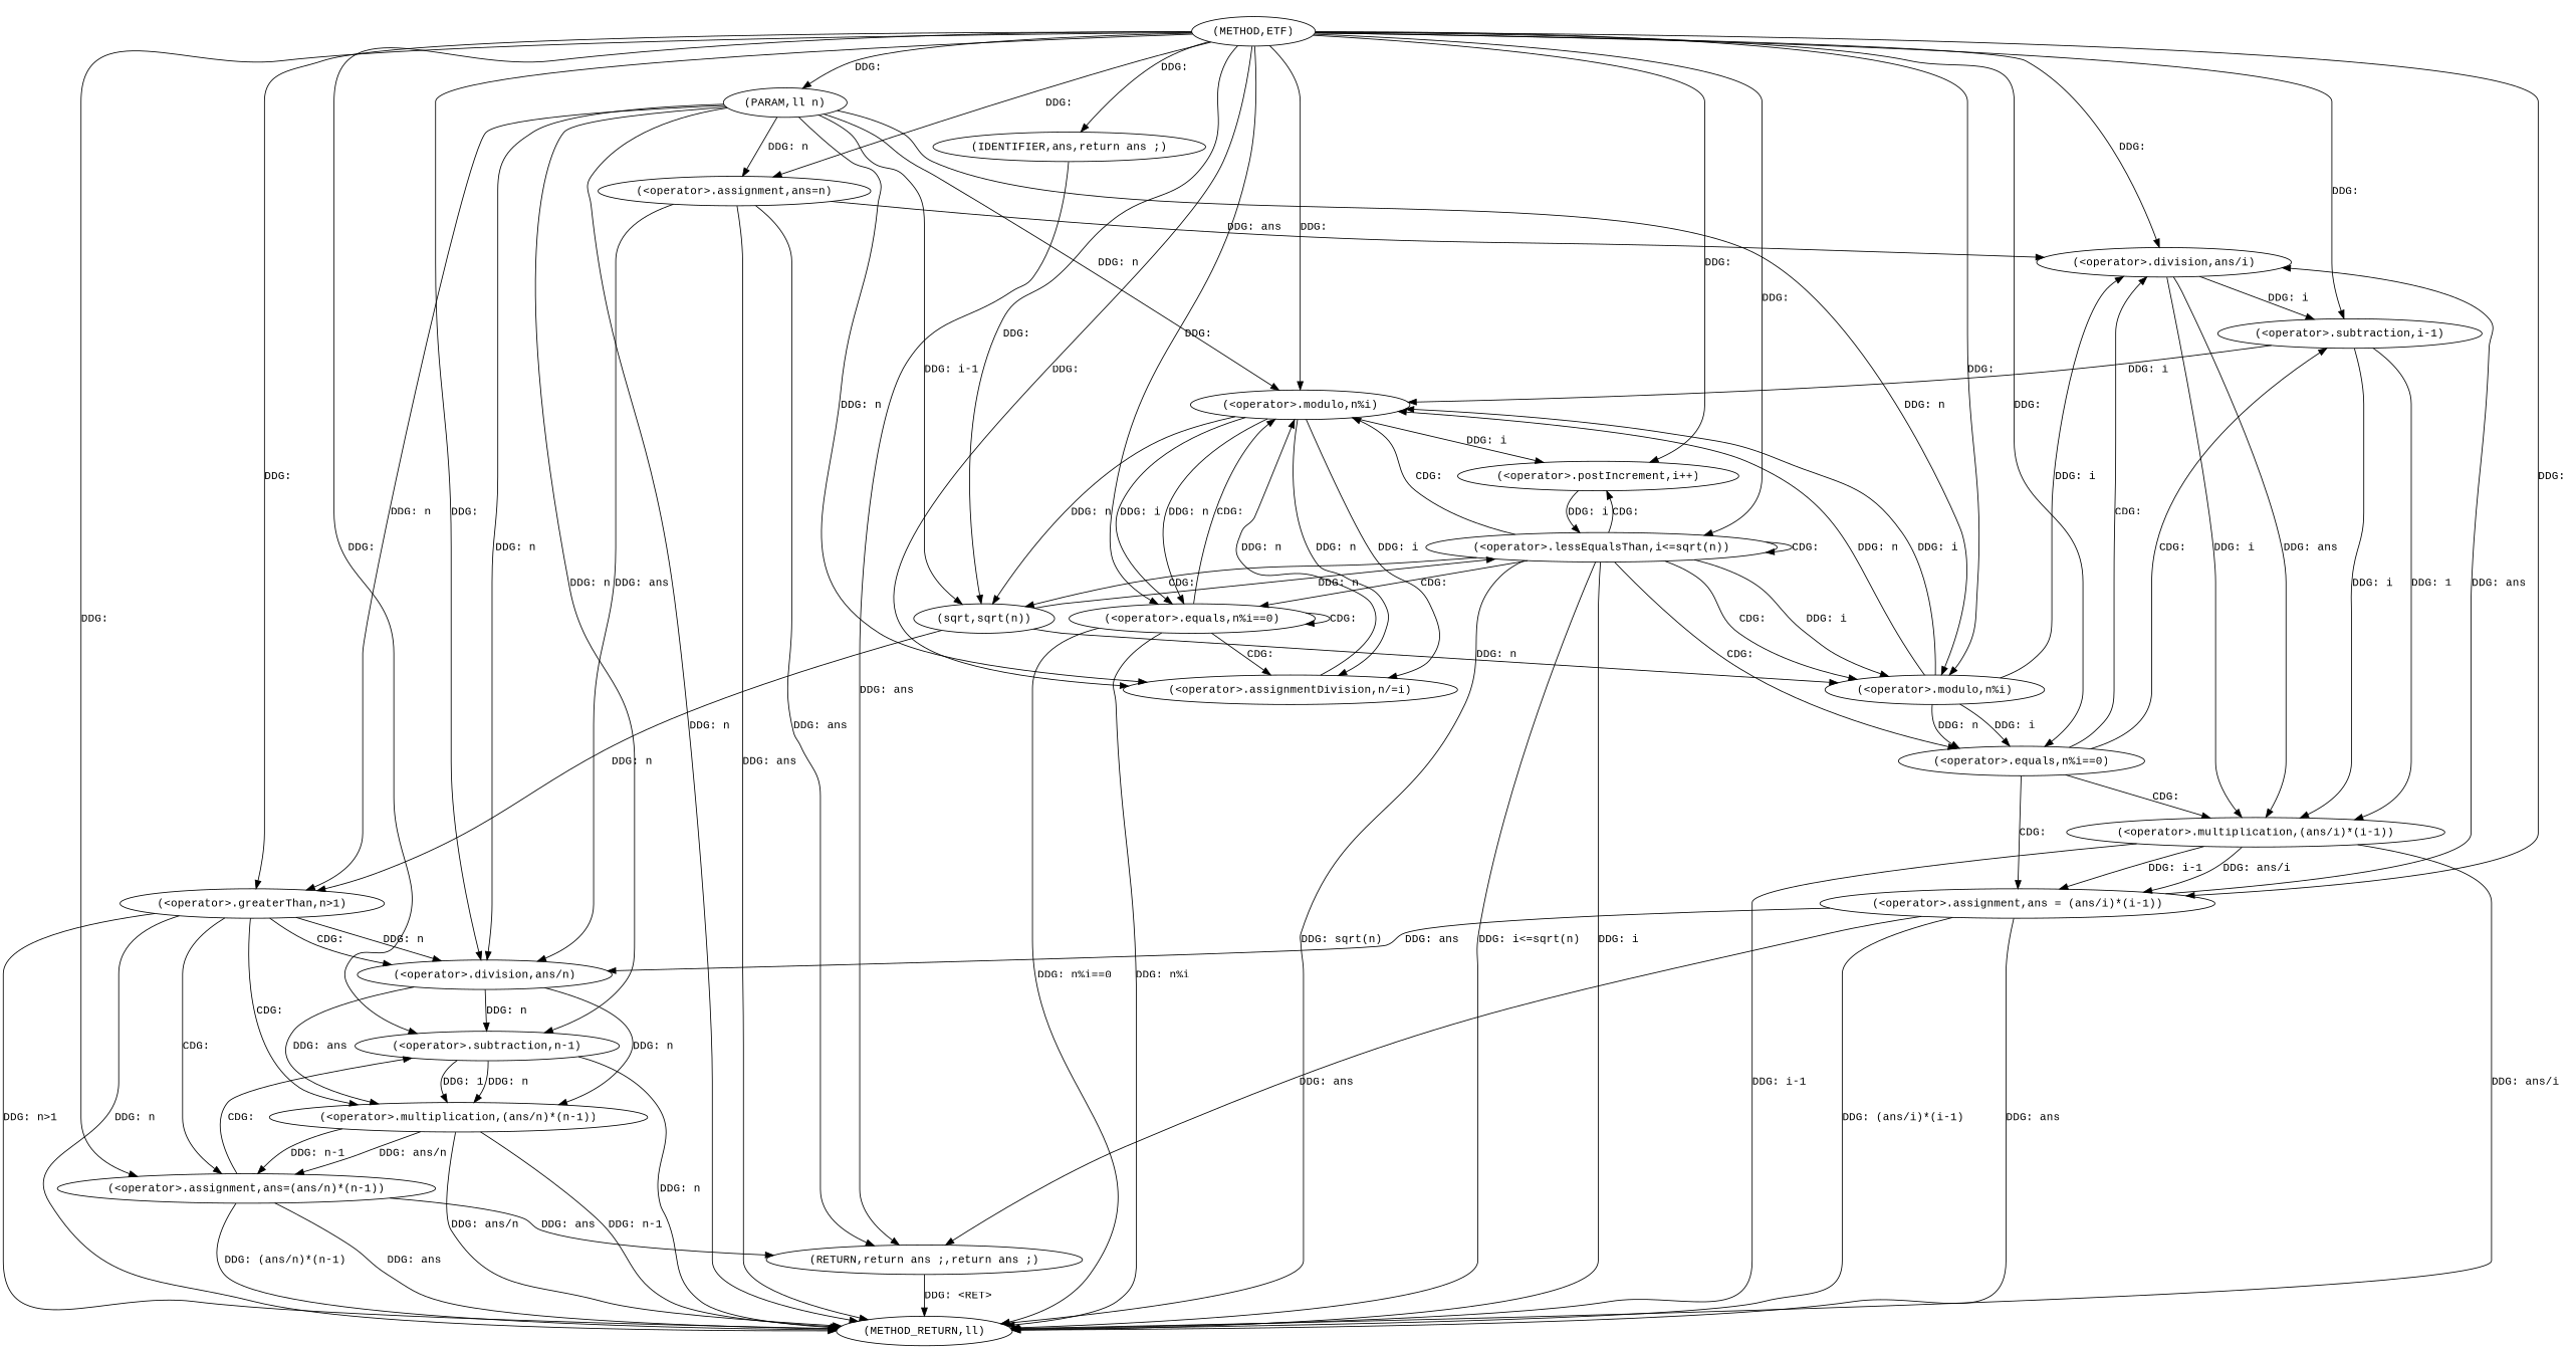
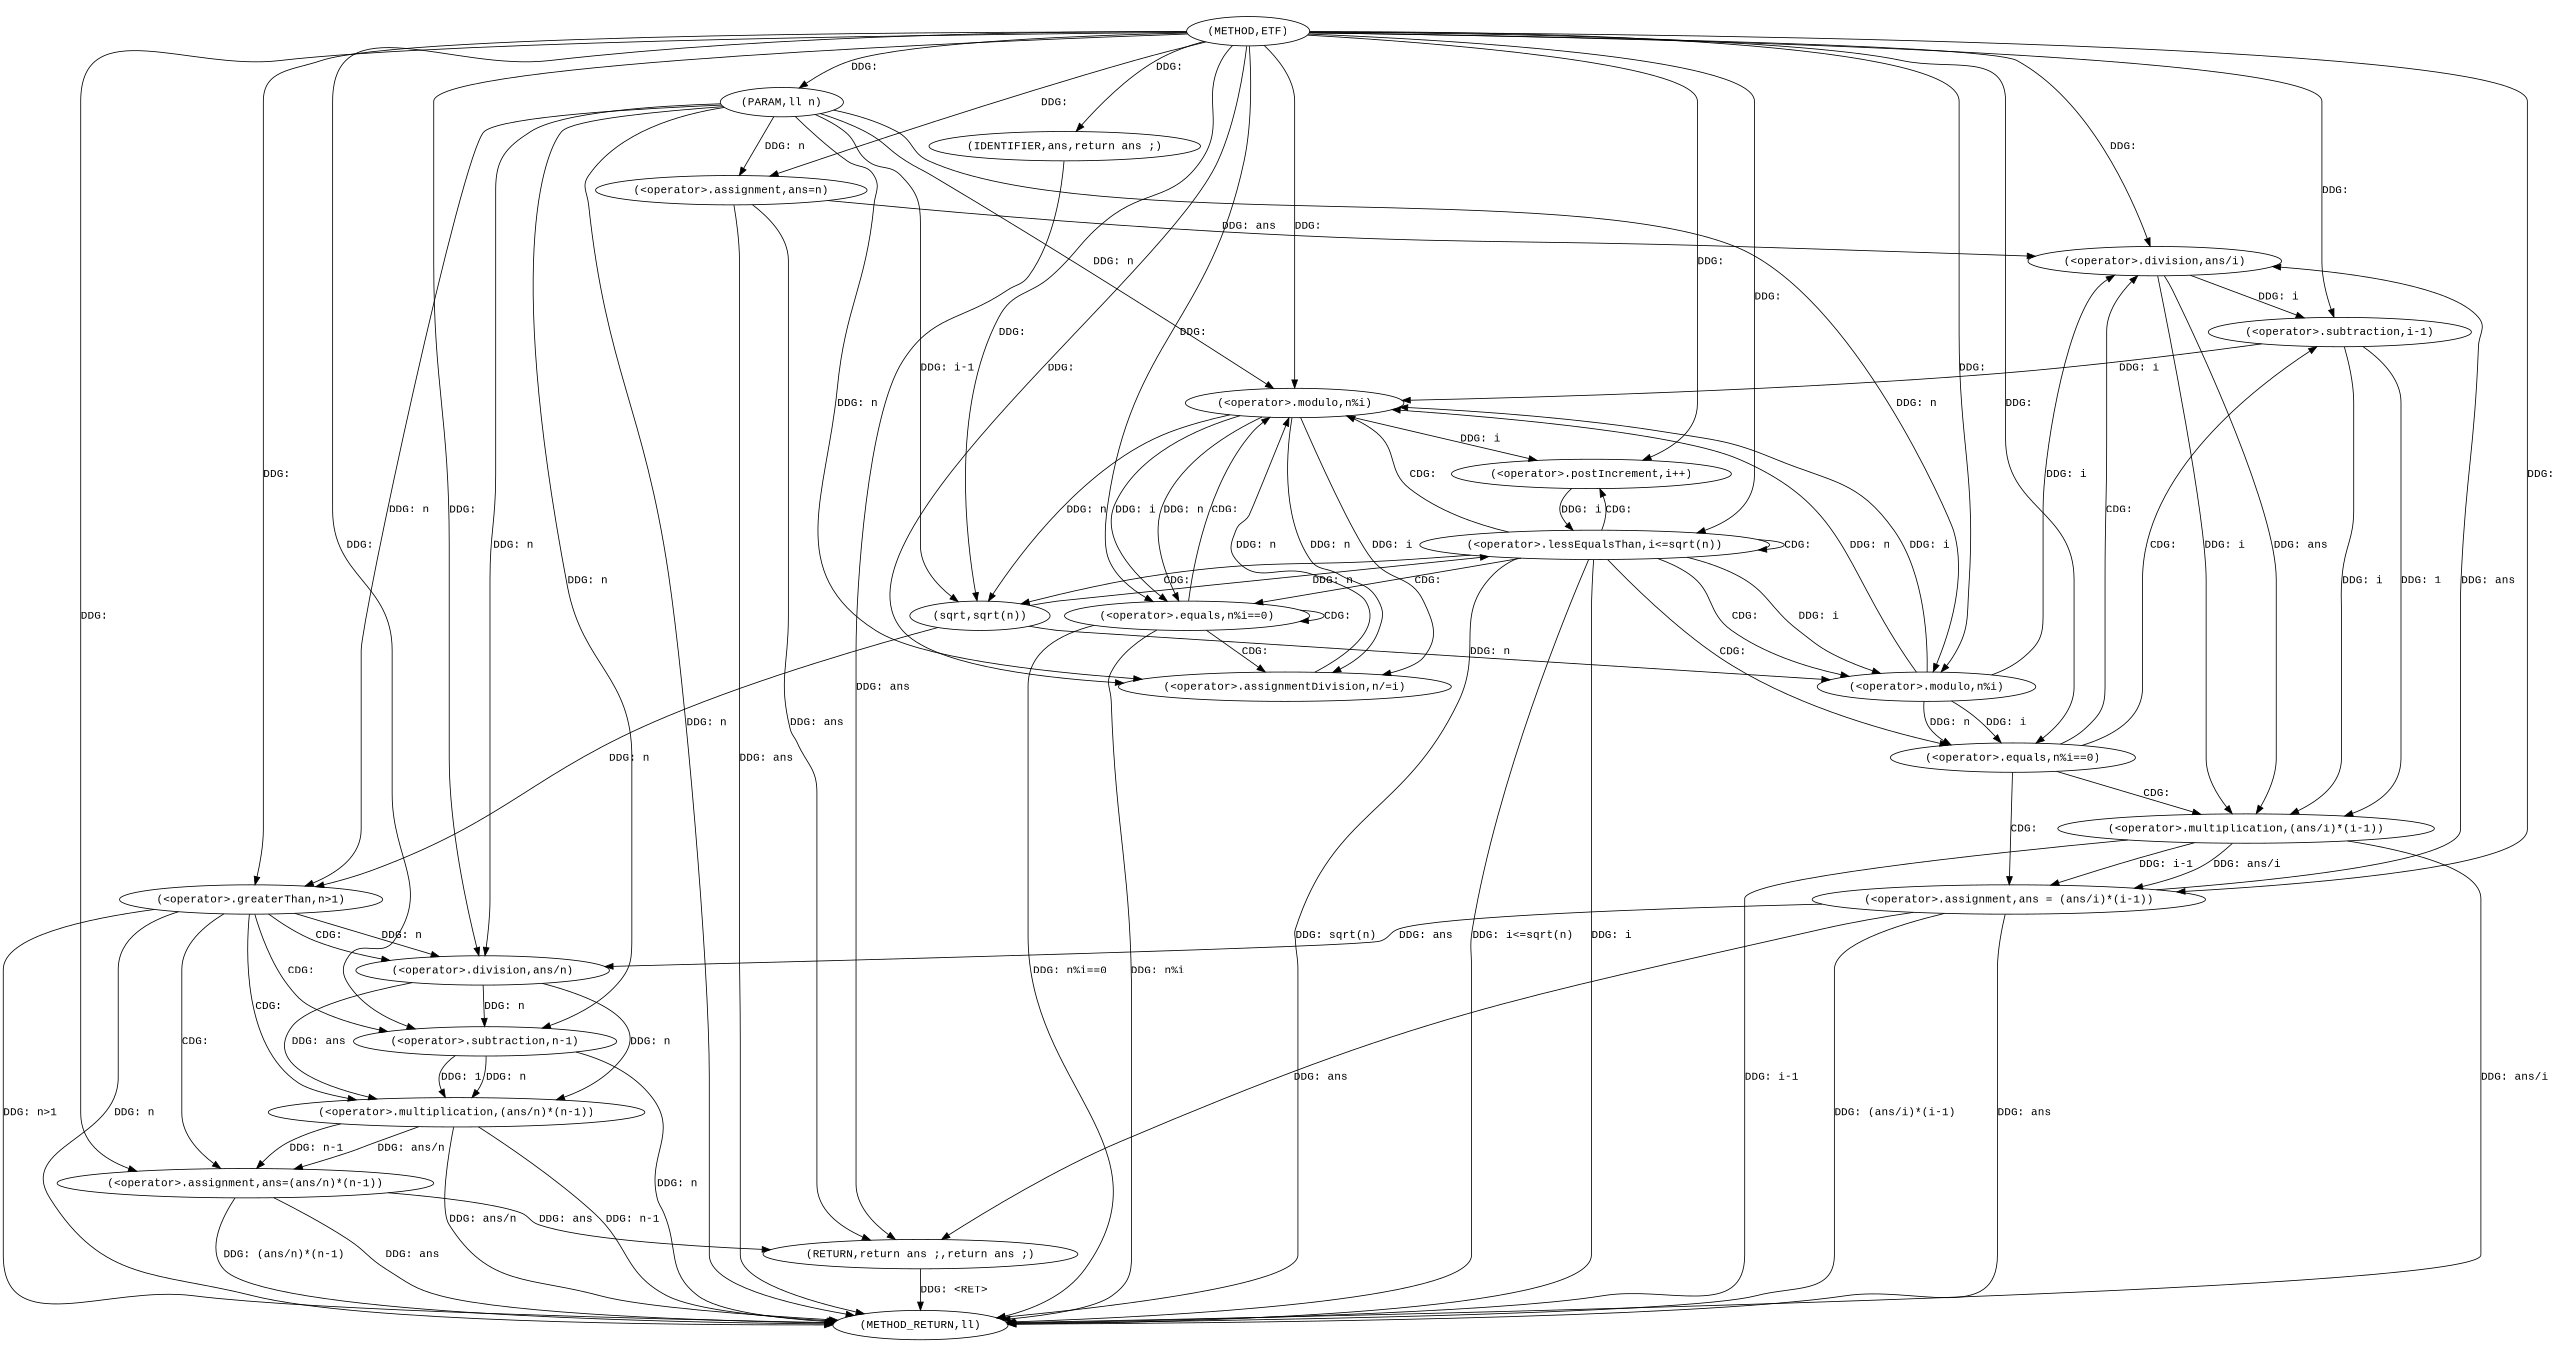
  digraph {
    fontname="Liberation Mono"
    node [fontname="Liberation Mono"]
    edge [fontname="Liberation Mono"]
    n1 [label="(METHOD,ETF)"]
    n2 [label="(PARAM,ll n)"]
    n3 [label="(<operator>.assignment,ans=n)"]
    n4 [label="(<operator>.lessEqualsThan,i<=sqrt(n))"]
    n5 [label="(<operator>.postIncrement,i++)"]
    n6 [label="(<operator>.greaterThan,n>1)"]
    n7 [label="(IDENTIFIER,ans,return ans ;)"]
    n8 [label="(<operator>.assignment,ans=(ans/n)*(n-1))"]
    n9 [label="(sqrt,sqrt(n))"]
    n10 [label="(<operator>.equals,n%i==0)"]
    n11 [label="(<operator>.equals,n%i==0)"]
    n12 [label="(<operator>.assignmentDivision,n/=i)"]
    n13 [label="(<operator>.assignment,ans = (ans/i)*(i-1))"]
    n14 [label="(<operator>.modulo,n%i)"]
    n15 [label="(<operator>.modulo,n%i)"]
    n16 [label="(<operator>.division,ans/n)"]
    n17 [label="(<operator>.subtraction,n-1)"]
    n18 [label="(<operator>.division,ans/i)"]
    n19 [label="(<operator>.subtraction,i-1)"]
    n20 [label="(METHOD_RETURN,ll)"]
    n21 [label="(RETURN,return ans ;,return ans ;)"]
    n22 [label="(<operator>.multiplication,(ans/n)*(n-1))"]
    n23 [label="(<operator>.multiplication,(ans/i)*(i-1))"]
    n1 -> n2 [label="DDG: "]
    n1 -> n3 [label="DDG: "]
    n1 -> n4 [label="DDG: "]
    n1 -> n5 [label="DDG: "]
    n1 -> n6 [label="DDG: "]
    n1 -> n7 [label="DDG: "]
    n1 -> n8 [label="DDG: "]
    n1 -> n9 [label="DDG: "]
    n1 -> n10 [label="DDG: "]
    n1 -> n11 [label="DDG: "]
    n1 -> n12 [label="DDG: "]
    n1 -> n13 [label="DDG: "]
    n1 -> n14 [label="DDG: "]
    n1 -> n15 [label="DDG: "]
    n1 -> n16 [label="DDG: "]
    n1 -> n17 [label="DDG: "]
    n1 -> n18 [label="DDG: "]
    n1 -> n19 [label="DDG: "]
    n2 -> n3 [label="DDG: n"]
    n2 -> n6 [label="DDG: n"]
    n2 -> n9 [label="DDG: i-1"]
    n2 -> n12 [label="DDG: n"]
    n2 -> n14 [label="DDG: n"]
    n2 -> n15 [label="DDG: n"]
    n2 -> n16 [label="DDG: n"]
    n2 -> n17 [label="DDG: n"]
    n2 -> n20 [label="DDG: n"]
-   n3 -> n16 [label="DDG: ans"]
    n3 -> n18 [label="DDG: ans"]
    n3 -> n20 [label="DDG: ans"]
    n3 -> n21 [label="DDG: ans"]
    n4 -> n4 [label="CDG: "]
    n4 -> n5 [label="CDG: "]
    n4 -> n9 [label="CDG: "]
    n4 -> n10 [label="CDG: "]
    n4 -> n11 [label="CDG: "]
    n4 -> n14 [label="DDG: i"]
    n4 -> n14 [label="CDG: "]
    n4 -> n15 [label="CDG: "]
    n4 -> n20 [label="DDG: i"]
    n4 -> n20 [label="DDG: sqrt(n)"]
    n4 -> n20 [label="DDG: i<=sqrt(n)"]
    n5 -> n4 [label="DDG: i"]
    n6 -> n8 [label="CDG: "]
    n6 -> n16 [label="DDG: n"]
    n6 -> n16 [label="CDG: "]
-   n8 -> n17 [label="CDG: "]
+   n6 -> n17 [label="CDG: "]
    n6 -> n20 [label="DDG: n"]
    n6 -> n20 [label="DDG: n>1"]
    n6 -> n22 [label="CDG: "]
    n7 -> n21 [label="DDG: ans"]
    n8 -> n20 [label="DDG: ans"]
    n8 -> n20 [label="DDG: (ans/n)*(n-1)"]
    n8 -> n21 [label="DDG: ans"]
    n9 -> n4 [label="DDG: n"]
    n9 -> n6 [label="DDG: n"]
    n9 -> n14 [label="DDG: n"]
    n10 -> n13 [label="CDG: "]
    n10 -> n18 [label="CDG: "]
    n10 -> n19 [label="CDG: "]
    n10 -> n23 [label="CDG: "]
    n11 -> n11 [label="CDG: "]
    n11 -> n12 [label="CDG: "]
    n11 -> n15 [label="CDG: "]
    n11 -> n20 [label="DDG: n%i"]
    n11 -> n20 [label="DDG: n%i==0"]
    n12 -> n15 [label="DDG: n"]
    n13 -> n16 [label="DDG: ans"]
    n13 -> n18 [label="DDG: ans"]
    n13 -> n20 [label="DDG: ans"]
    n13 -> n20 [label="DDG: (ans/i)*(i-1)"]
    n13 -> n21 [label="DDG: ans"]
    n14 -> n10 [label="DDG: i"]
    n14 -> n10 [label="DDG: n"]
    n14 -> n15 [label="DDG: n"]
    n14 -> n15 [label="DDG: i"]
    n14 -> n18 [label="DDG: i"]
    n15 -> n5 [label="DDG: i"]
    n15 -> n9 [label="DDG: n"]
    n15 -> n11 [label="DDG: n"]
    n15 -> n11 [label="DDG: i"]
    n15 -> n12 [label="DDG: i"]
    n15 -> n12 [label="DDG: n"]
    n16 -> n17 [label="DDG: n"]
    n16 -> n22 [label="DDG: ans"]
    n16 -> n22 [label="DDG: n"]
    n17 -> n20 [label="DDG: n"]
    n17 -> n22 [label="DDG: 1"]
    n17 -> n22 [label="DDG: n"]
    n18 -> n19 [label="DDG: i"]
    n18 -> n23 [label="DDG: i"]
    n18 -> n23 [label="DDG: ans"]
    n19 -> n15 [label="DDG: i"]
    n19 -> n23 [label="DDG: i"]
    n19 -> n23 [label="DDG: 1"]
    n21 -> n20 [label="DDG: <RET>"]
    n22 -> n8 [label="DDG: n-1"]
    n22 -> n8 [label="DDG: ans/n"]
    n22 -> n20 [label="DDG: ans/n"]
    n22 -> n20 [label="DDG: n-1"]
    n23 -> n13 [label="DDG: i-1"]
    n23 -> n13 [label="DDG: ans/i"]
    n23 -> n20 [label="DDG: ans/i"]
    n23 -> n20 [label="DDG: i-1"]
  }
